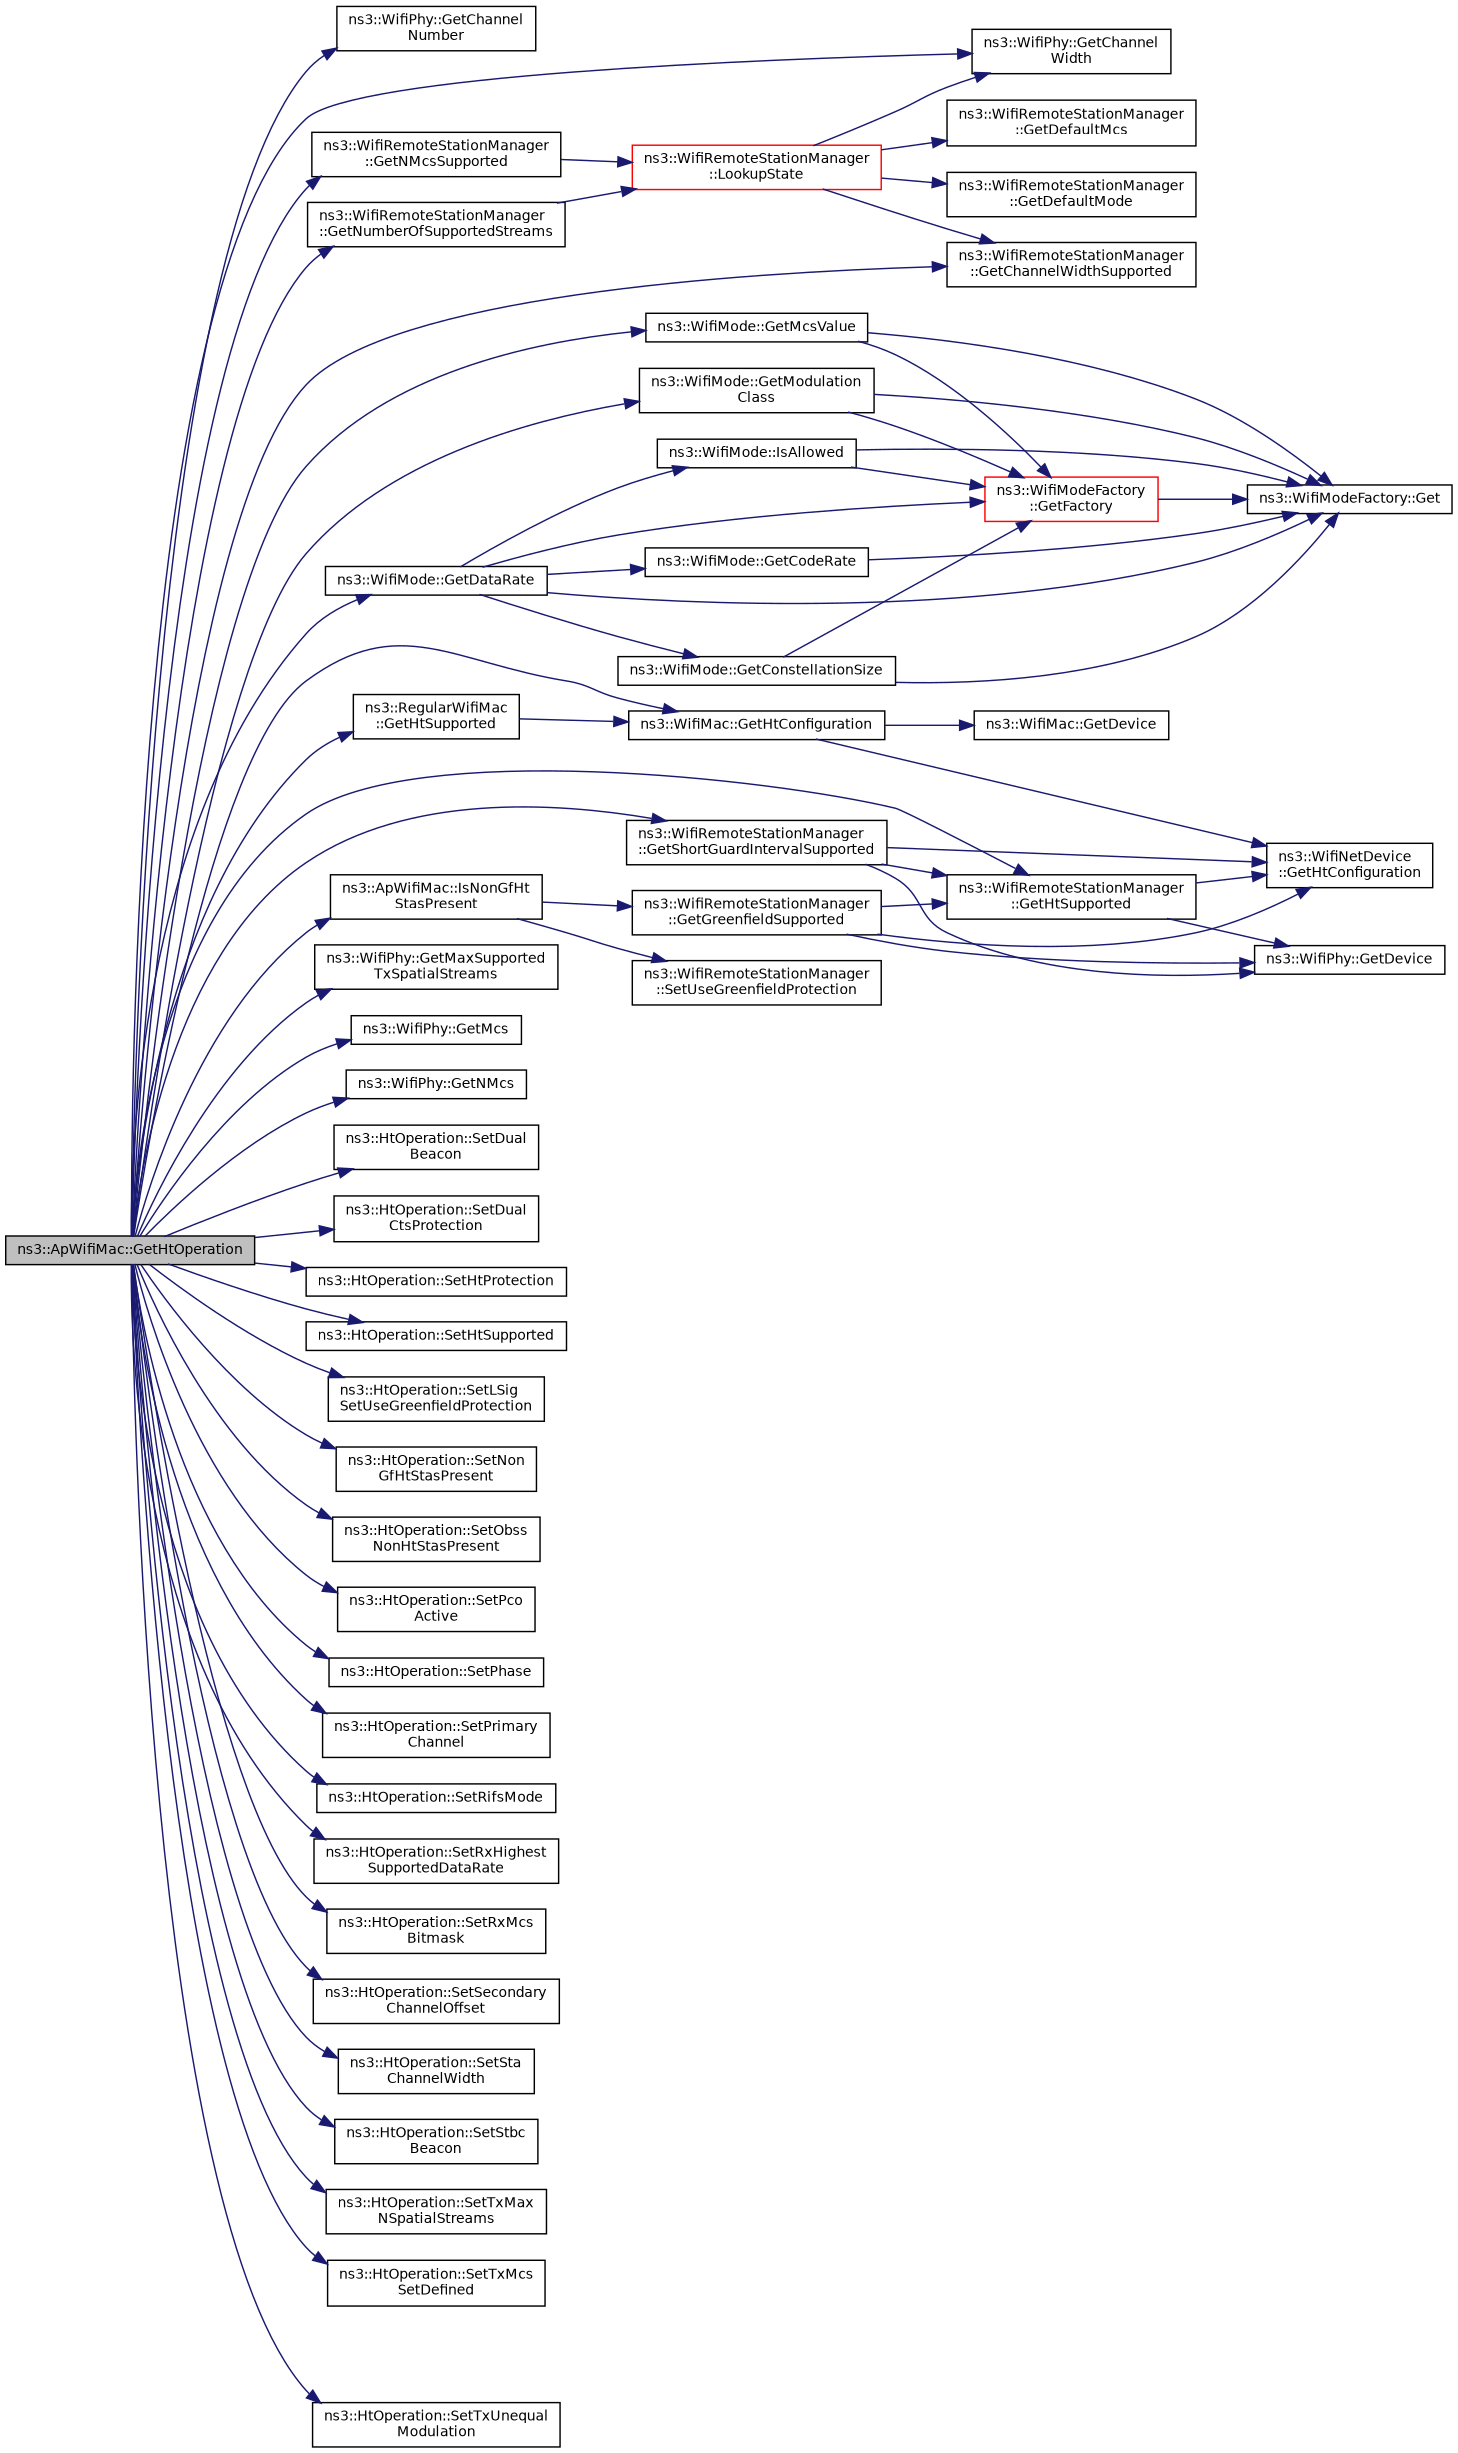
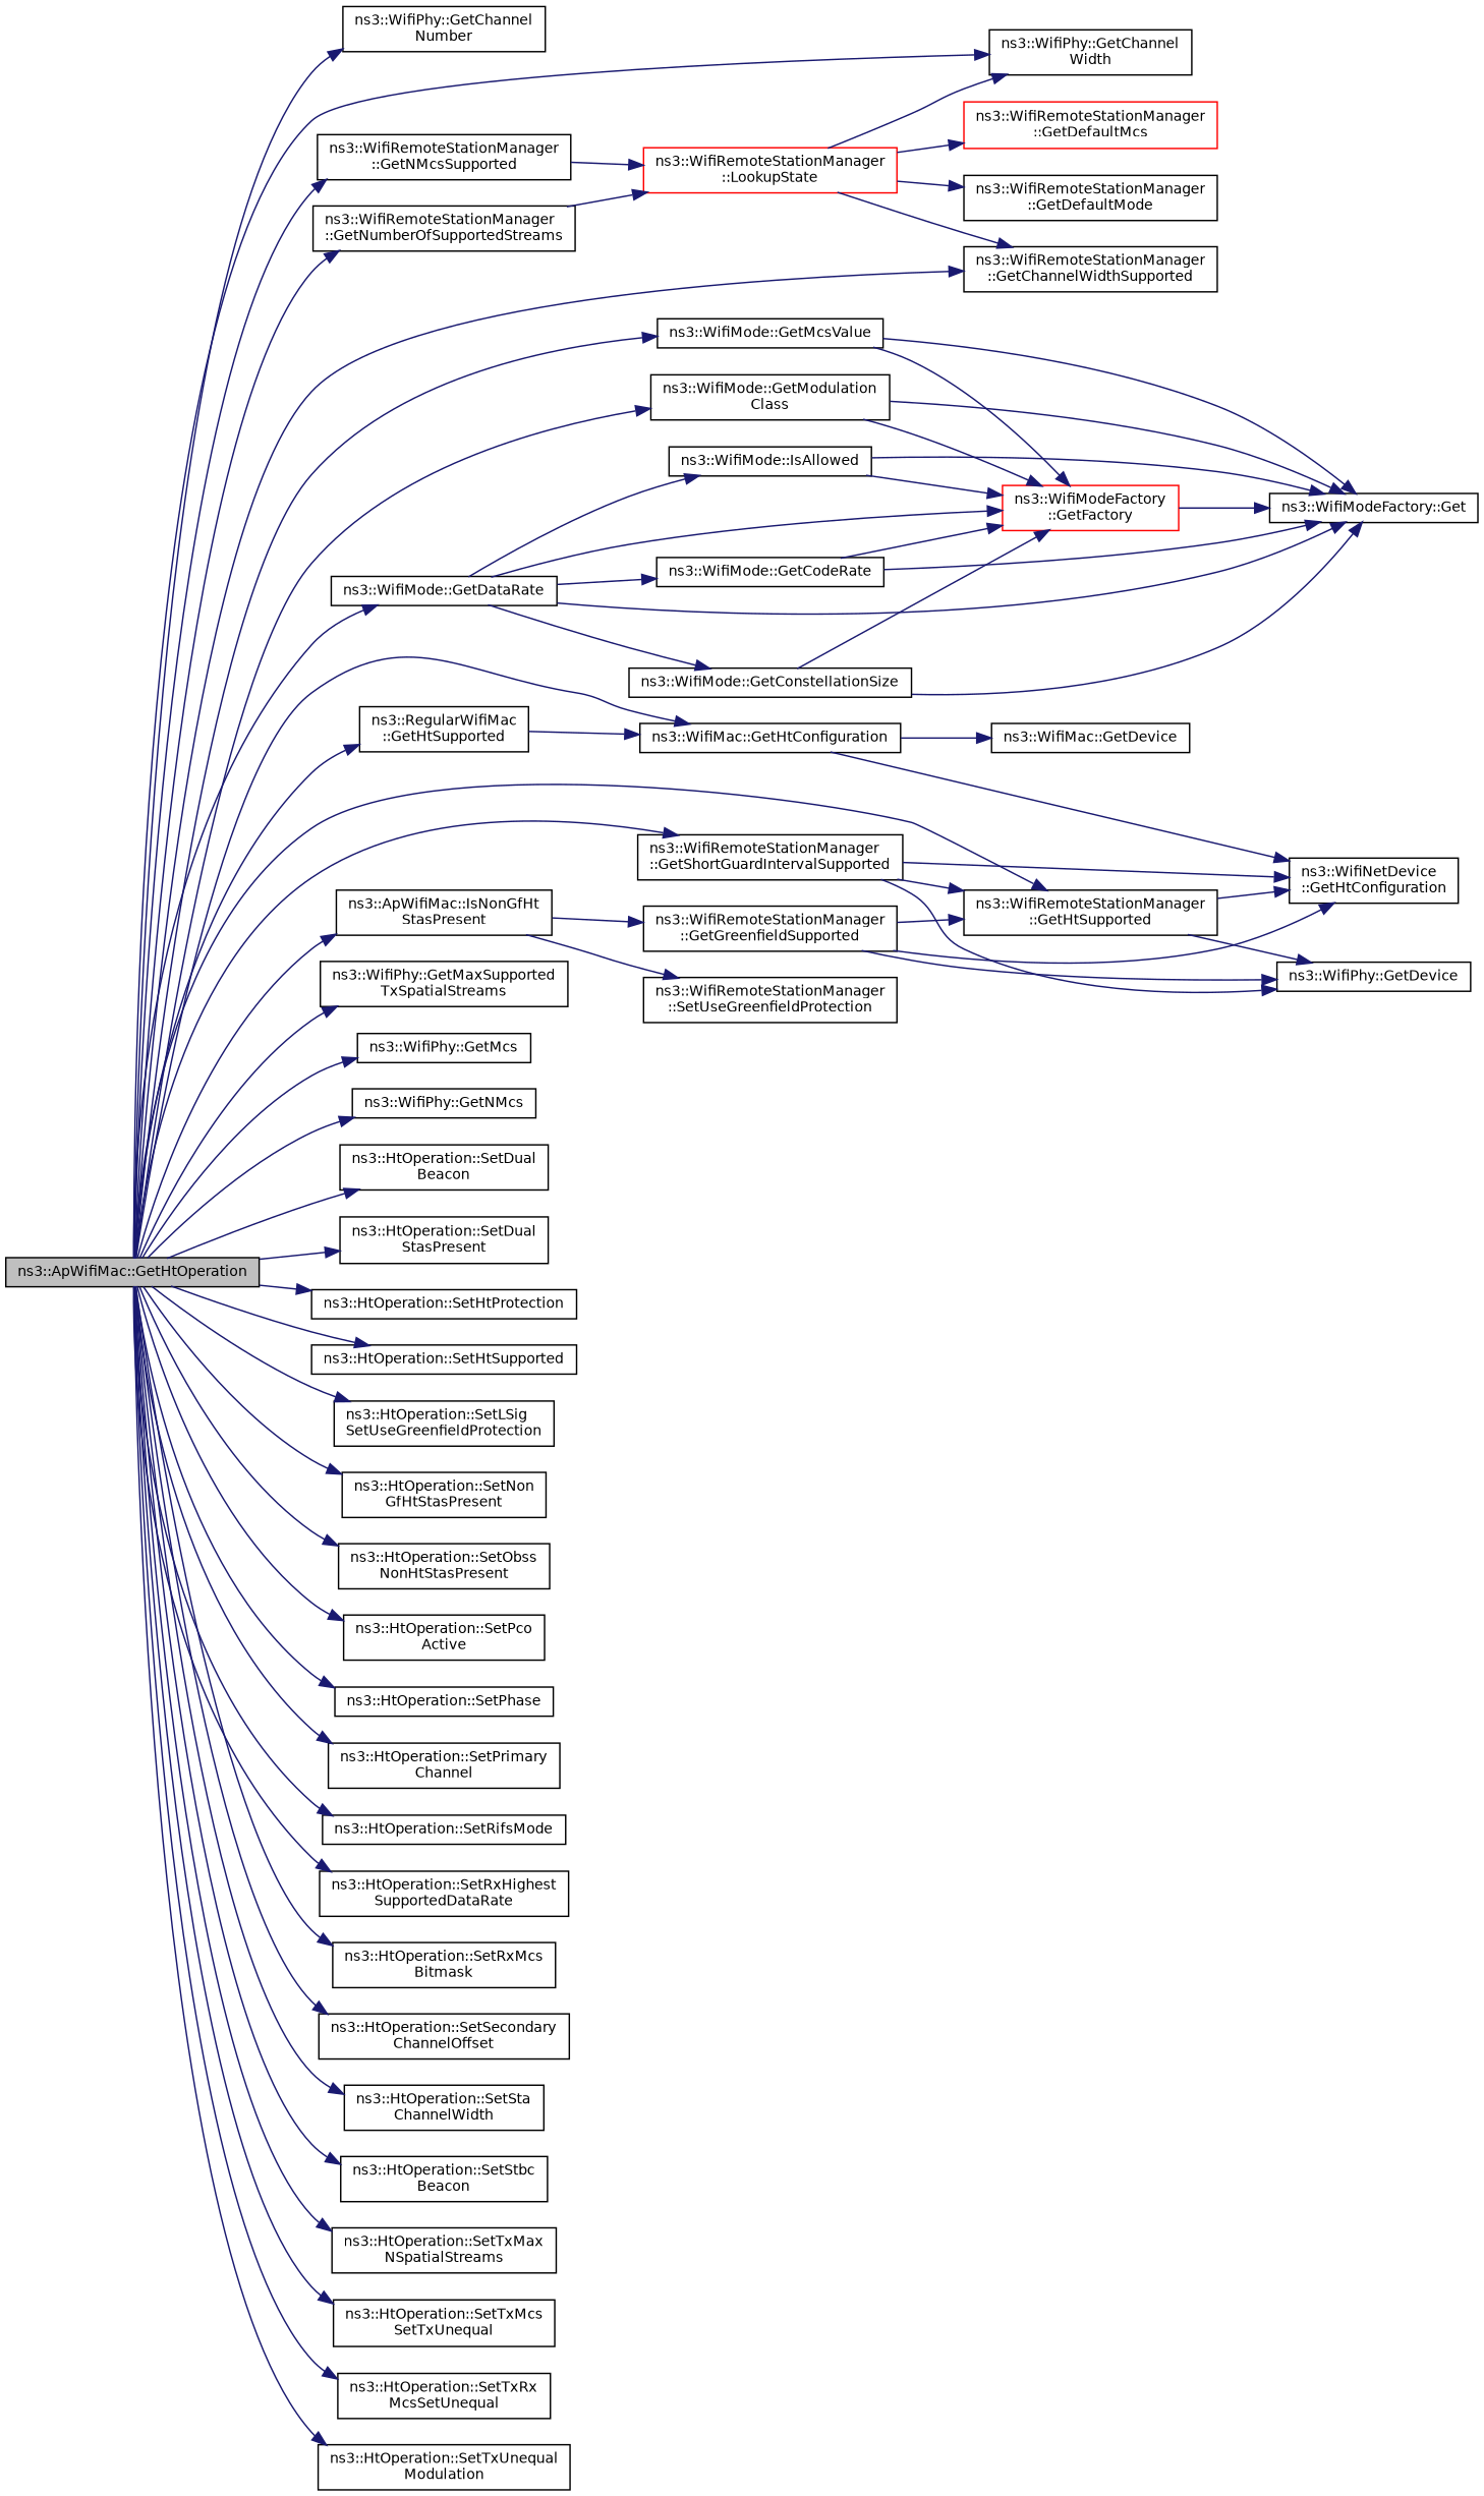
  digraph {
    fontname="DejaVu Sans"
    rankdir=LR
    node [color=black fillcolor=white fontname="DejaVu Sans" fontsize=10 shape=record style=filled]
    edge [color=midnightblue fontname="DejaVu Sans" fontsize=10 labelfontname=Helvetica labelfontsize=10 style=solid]
    n1 [fillcolor=grey75 fontcolor=black height=0.2 label="ns3::ApWifiMac::GetHtOperation" width=0.4]
    n2 [height=0.2 label="ns3::WifiPhy::GetChannel\lNumber" width=0.4]
    n3 [height=0.2 label="ns3::WifiPhy::GetChannel\lWidth" width=0.4]
    n4 [height=0.2 label="ns3::WifiRemoteStationManager\l::GetChannelWidthSupported" width=0.4]
    n5 [height=0.2 label="ns3::WifiMode::GetDataRate" width=0.4]
    n6 [height=0.2 label="ns3::WifiMac::GetHtConfiguration" width=0.4]
    n7 [height=0.2 label="ns3::RegularWifiMac\l::GetHtSupported" width=0.4]
    n8 [height=0.2 label="ns3::WifiRemoteStationManager\l::GetHtSupported" width=0.4]
    n9 [height=0.2 label="ns3::WifiPhy::GetMaxSupported\lTxSpatialStreams" width=0.4]
    n10 [height=0.2 label="ns3::WifiPhy::GetMcs" width=0.4]
    n11 [height=0.2 label="ns3::WifiMode::GetMcsValue" width=0.4]
    n12 [height=0.2 label="ns3::WifiMode::GetModulation\lClass" width=0.4]
    n13 [height=0.2 label="ns3::WifiPhy::GetNMcs" width=0.4]
    n14 [height=0.2 label="ns3::WifiRemoteStationManager\l::GetNMcsSupported" width=0.4]
    n15 [height=0.2 label="ns3::WifiRemoteStationManager\l::GetNumberOfSupportedStreams" width=0.4]
    n16 [height=0.2 label="ns3::WifiRemoteStationManager\l::GetShortGuardIntervalSupported" width=0.4]
    n17 [height=0.2 label="ns3::ApWifiMac::IsNonGfHt\lStasPresent" width=0.4]
    n18 [height=0.2 label="ns3::HtOperation::SetDual\lBeacon" width=0.4]
-   n19 [height=0.2 label="ns3::HtOperation::SetDual\lCtsProtection" width=0.4]
+   n19 [height=0.2 label="ns3::HtOperation::SetDual\lStasPresent" width=0.4]
    n20 [height=0.2 label="ns3::HtOperation::SetHtProtection" width=0.4]
    n21 [height=0.2 label="ns3::HtOperation::SetHtSupported" width=0.4]
    n22 [height=0.2 label="ns3::HtOperation::SetLSig\lSetUseGreenfieldProtection" width=0.4]
    n23 [height=0.2 label="ns3::HtOperation::SetNon\lGfHtStasPresent" width=0.4]
    n24 [height=0.2 label="ns3::HtOperation::SetObss\lNonHtStasPresent" width=0.4]
    n25 [height=0.2 label="ns3::HtOperation::SetPco\lActive" width=0.4]
    n26 [height=0.2 label="ns3::HtOperation::SetPhase" width=0.4]
    n27 [height=0.2 label="ns3::HtOperation::SetPrimary\lChannel" width=0.4]
    n28 [height=0.2 label="ns3::HtOperation::SetRifsMode" width=0.4]
    n29 [height=0.2 label="ns3::HtOperation::SetRxHighest\lSupportedDataRate" width=0.4]
    n30 [height=0.2 label="ns3::HtOperation::SetRxMcs\lBitmask" width=0.4]
    n31 [height=0.2 label="ns3::HtOperation::SetSecondary\lChannelOffset" width=0.4]
    n32 [height=0.2 label="ns3::HtOperation::SetSta\lChannelWidth" width=0.4]
    n33 [height=0.2 label="ns3::HtOperation::SetStbc\lBeacon" width=0.4]
    n34 [height=0.2 label="ns3::HtOperation::SetTxMax\lNSpatialStreams" width=0.4]
-   n35 [height=0.2 label="ns3::HtOperation::SetTxMcs\lSetDefined" width=0.4]
+   n35 [height=0.2 label="ns3::HtOperation::SetTxMcs\lSetTxUnequal" width=0.4]
+   n36 [height=0.2 label="ns3::HtOperation::SetTxRx\lMcsSetUnequal" width=0.4]
    n37 [height=0.2 label="ns3::HtOperation::SetTxUnequal\lModulation" width=0.4]
    n38 [height=0.2 label="ns3::WifiModeFactory::Get" width=0.4]
    n39 [height=0.2 label="ns3::WifiMode::GetCodeRate" width=0.4]
    n40 [color=red height=0.2 label="ns3::WifiModeFactory\l::GetFactory" width=0.4]
    n41 [height=0.2 label="ns3::WifiMode::GetConstellationSize" width=0.4]
    n42 [height=0.2 label="ns3::WifiMode::IsAllowed" width=0.4]
    n43 [height=0.2 label="ns3::WifiMac::GetDevice" width=0.4]
    n44 [height=0.2 label="ns3::WifiNetDevice\l::GetHtConfiguration" width=0.4]
    n45 [height=0.2 label="ns3::WifiPhy::GetDevice" width=0.4]
    n46 [color=red height=0.2 label="ns3::WifiRemoteStationManager\l::LookupState" width=0.4]
    n47 [height=0.2 label="ns3::WifiRemoteStationManager\l::GetGreenfieldSupported" width=0.4]
    n48 [height=0.2 label="ns3::WifiRemoteStationManager\l::SetUseGreenfieldProtection" width=0.4]
-   n49 [height=0.2 label="ns3::WifiRemoteStationManager\l::GetDefaultMcs" width=0.4]
+   n49 [color=red height=0.2 label="ns3::WifiRemoteStationManager\l::GetDefaultMcs" width=0.4]
    n50 [height=0.2 label="ns3::WifiRemoteStationManager\l::GetDefaultMode" width=0.4]
    n1 -> n2
    n1 -> n3
    n1 -> n4
    n1 -> n5
    n1 -> n6
    n1 -> n7
    n1 -> n8
    n1 -> n9
    n1 -> n10
    n1 -> n11
    n1 -> n12
    n1 -> n13
    n1 -> n14
    n1 -> n15
    n1 -> n16
    n1 -> n17
    n1 -> n18
    n1 -> n19
    n1 -> n20
    n1 -> n21
    n1 -> n22
    n1 -> n23
    n1 -> n24
    n1 -> n25
    n1 -> n26
    n1 -> n27
    n1 -> n28
    n1 -> n29
    n1 -> n30
    n1 -> n31
    n1 -> n32
    n1 -> n33
    n1 -> n34
    n1 -> n35
+   n1 -> n36
    n1 -> n37
    n5 -> n38
    n5 -> n39
    n5 -> n40
    n5 -> n41
    n5 -> n42
    n6 -> n43
    n6 -> n44
    n7 -> n6
    n8 -> n44
    n8 -> n45
    n11 -> n38
    n11 -> n40
    n12 -> n38
    n12 -> n40
    n14 -> n46
    n15 -> n46
    n16 -> n8
    n16 -> n44
    n16 -> n45
    n17 -> n47
    n17 -> n48
    n39 -> n38
+   n39 -> n40
    n40 -> n38
    n41 -> n38
    n41 -> n40
    n42 -> n38
    n42 -> n40
    n46 -> n3
    n46 -> n4
    n46 -> n49
    n46 -> n50
    n47 -> n8
    n47 -> n44
    n47 -> n45
  }
